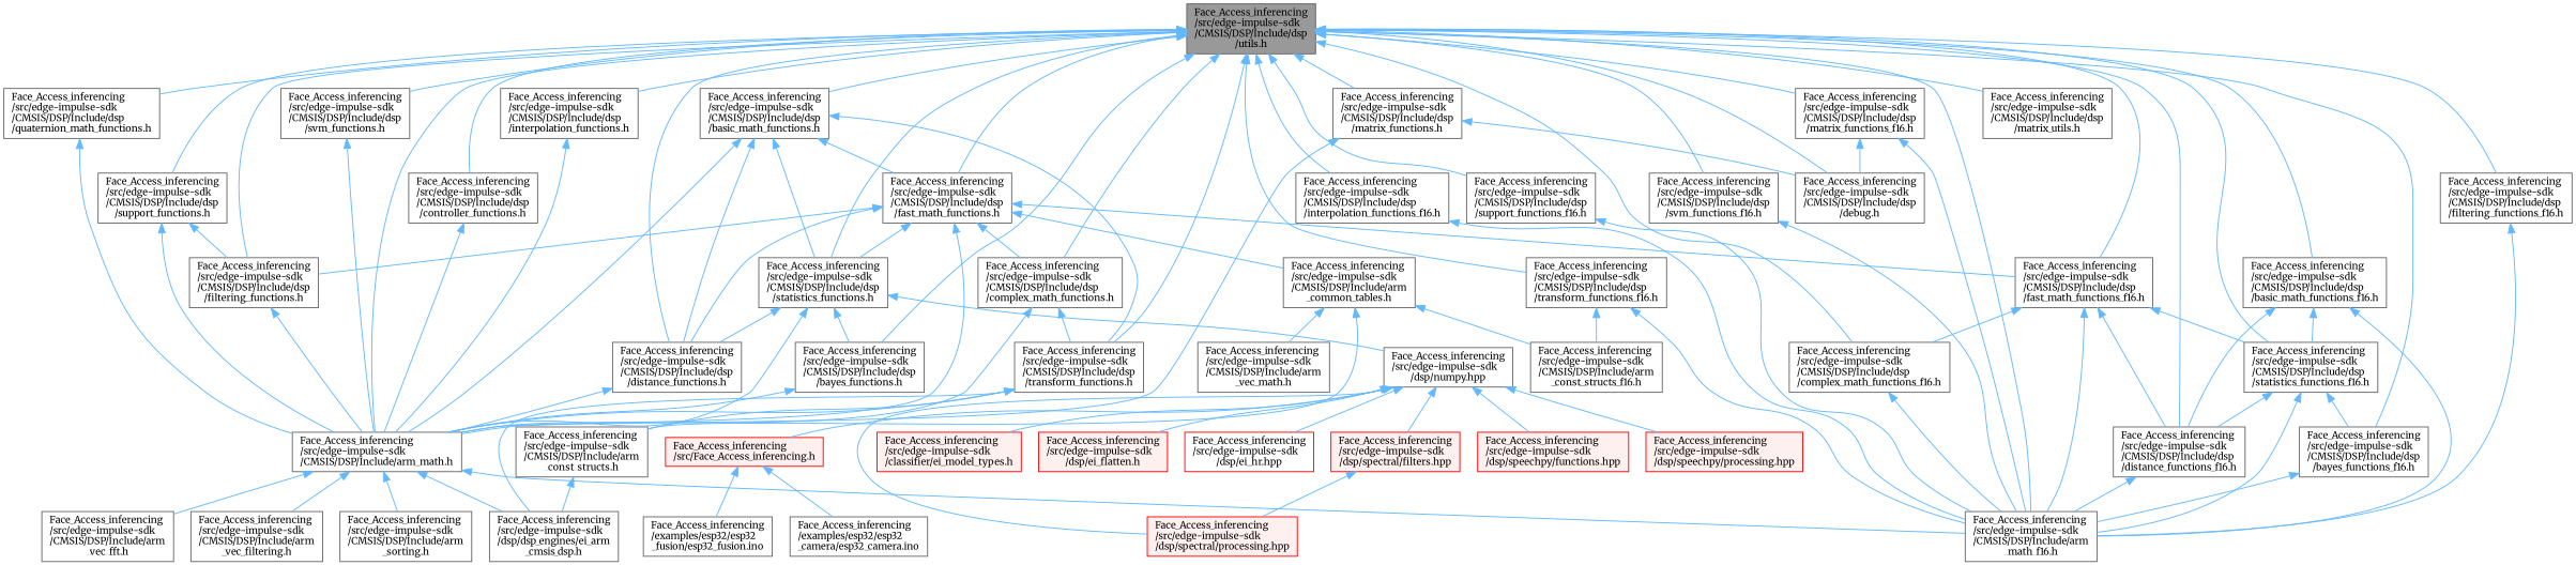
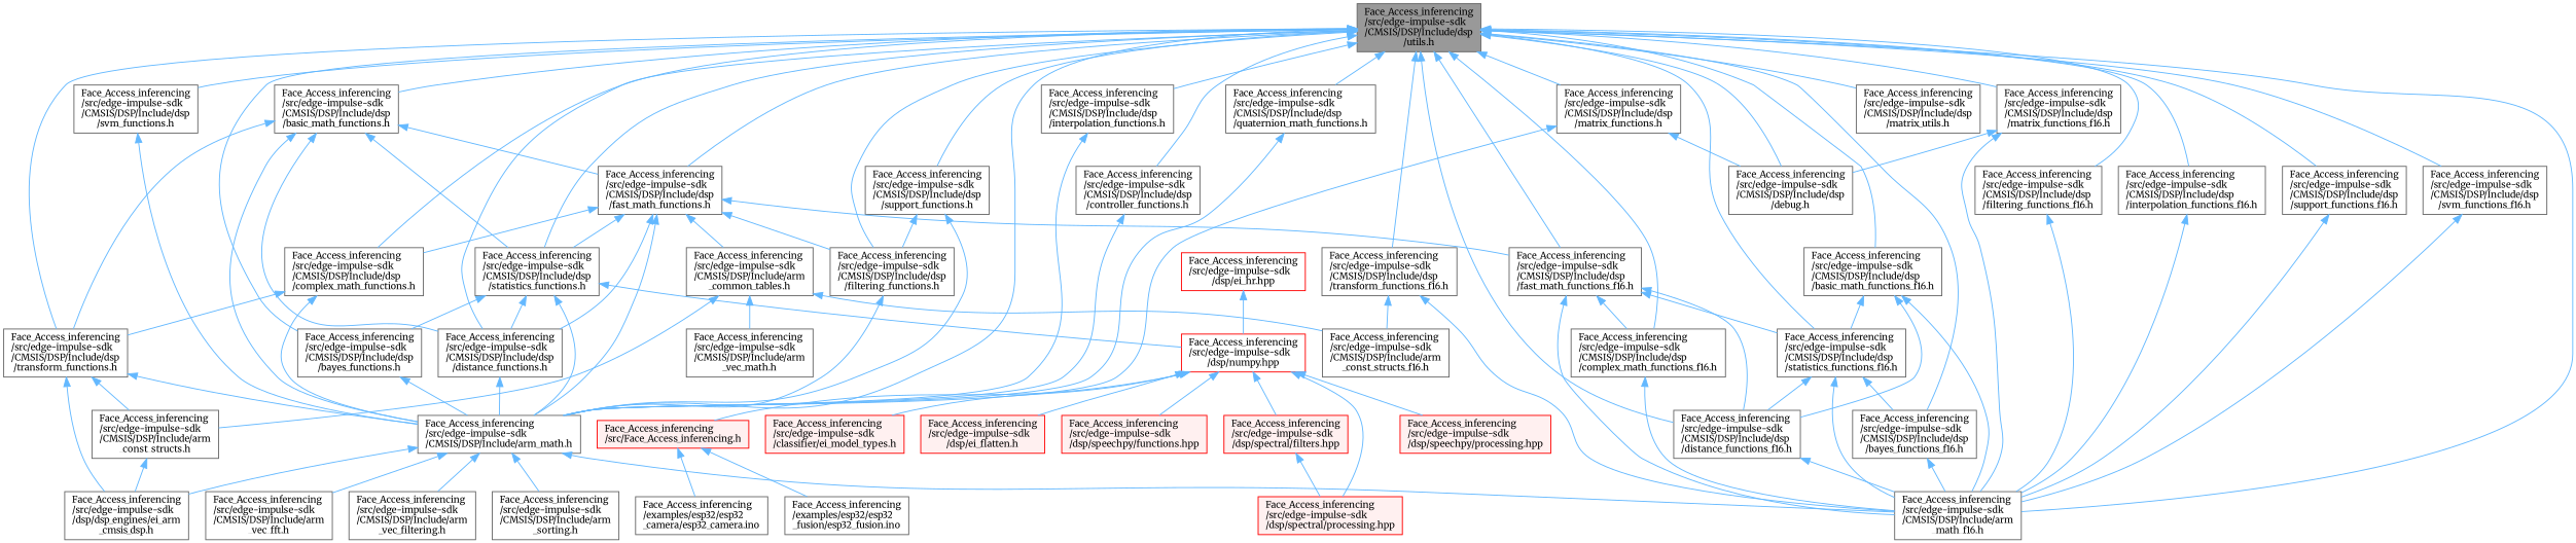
  digraph {
    fontname=Merriweather
    node [color=grey40 fillcolor=white fontname=Merriweather fontsize=10 shape=box style=filled]
    edge [color=steelblue1 dir=back fontname=Merriweather fontsize=10 labelfontname=Helvetica labelfontsize=10 style=solid]
    n1 [color=gray40 fillcolor=grey60 fontcolor=black height=0.2 label="Face_Access_inferencing\l/src/edge-impulse-sdk\l/CMSIS/DSP/Include/dsp\l/utils.h" width=0.4]
    n2 [height=0.2 label="Face_Access_inferencing\l/src/edge-impulse-sdk\l/CMSIS/DSP/Include/arm_math.h" width=0.4]
    n3 [height=0.2 label="Face_Access_inferencing\l/src/edge-impulse-sdk\l/CMSIS/DSP/Include/arm\l_math_f16.h" width=0.4]
    n4 [height=0.2 label="Face_Access_inferencing\l/src/edge-impulse-sdk\l/CMSIS/DSP/Include/dsp\l/basic_math_functions.h" width=0.4]
    n5 [height=0.2 label="Face_Access_inferencing\l/src/edge-impulse-sdk\l/CMSIS/DSP/Include/dsp\l/distance_functions.h" width=0.4]
    n6 [height=0.2 label="Face_Access_inferencing\l/src/edge-impulse-sdk\l/CMSIS/DSP/Include/dsp\l/fast_math_functions.h" width=0.4]
    n7 [height=0.2 label="Face_Access_inferencing\l/src/edge-impulse-sdk\l/CMSIS/DSP/Include/dsp\l/complex_math_functions.h" width=0.4]
    n8 [height=0.2 label="Face_Access_inferencing\l/src/edge-impulse-sdk\l/CMSIS/DSP/Include/dsp\l/transform_functions.h" width=0.4]
    n9 [height=0.2 label="Face_Access_inferencing\l/src/edge-impulse-sdk\l/CMSIS/DSP/Include/dsp\l/fast_math_functions_f16.h" width=0.4]
    n10 [height=0.2 label="Face_Access_inferencing\l/src/edge-impulse-sdk\l/CMSIS/DSP/Include/dsp\l/complex_math_functions_f16.h" width=0.4]
    n11 [height=0.2 label="Face_Access_inferencing\l/src/edge-impulse-sdk\l/CMSIS/DSP/Include/dsp\l/distance_functions_f16.h" width=0.4]
    n12 [height=0.2 label="Face_Access_inferencing\l/src/edge-impulse-sdk\l/CMSIS/DSP/Include/dsp\l/statistics_functions_f16.h" width=0.4]
    n13 [height=0.2 label="Face_Access_inferencing\l/src/edge-impulse-sdk\l/CMSIS/DSP/Include/dsp\l/bayes_functions_f16.h" width=0.4]
    n14 [height=0.2 label="Face_Access_inferencing\l/src/edge-impulse-sdk\l/CMSIS/DSP/Include/dsp\l/filtering_functions.h" width=0.4]
    n15 [height=0.2 label="Face_Access_inferencing\l/src/edge-impulse-sdk\l/CMSIS/DSP/Include/dsp\l/statistics_functions.h" width=0.4]
    n16 [height=0.2 label="Face_Access_inferencing\l/src/edge-impulse-sdk\l/CMSIS/DSP/Include/dsp\l/bayes_functions.h" width=0.4]
    n17 [height=0.2 label="Face_Access_inferencing\l/src/edge-impulse-sdk\l/CMSIS/DSP/Include/dsp\l/basic_math_functions_f16.h" width=0.4]
    n18 [height=0.2 label="Face_Access_inferencing\l/src/edge-impulse-sdk\l/CMSIS/DSP/Include/dsp\l/controller_functions.h" width=0.4]
    n19 [height=0.2 label="Face_Access_inferencing\l/src/edge-impulse-sdk\l/CMSIS/DSP/Include/dsp\l/debug.h" width=0.4]
    n20 [height=0.2 label="Face_Access_inferencing\l/src/edge-impulse-sdk\l/CMSIS/DSP/Include/dsp\l/filtering_functions_f16.h" width=0.4]
    n21 [height=0.2 label="Face_Access_inferencing\l/src/edge-impulse-sdk\l/CMSIS/DSP/Include/dsp\l/interpolation_functions.h" width=0.4]
    n22 [height=0.2 label="Face_Access_inferencing\l/src/edge-impulse-sdk\l/CMSIS/DSP/Include/dsp\l/interpolation_functions_f16.h" width=0.4]
    n23 [height=0.2 label="Face_Access_inferencing\l/src/edge-impulse-sdk\l/CMSIS/DSP/Include/dsp\l/matrix_functions.h" width=0.4]
    n24 [height=0.2 label="Face_Access_inferencing\l/src/edge-impulse-sdk\l/CMSIS/DSP/Include/dsp\l/matrix_functions_f16.h" width=0.4]
    n25 [height=0.2 label="Face_Access_inferencing\l/src/edge-impulse-sdk\l/CMSIS/DSP/Include/dsp\l/matrix_utils.h" width=0.4]
    n26 [height=0.2 label="Face_Access_inferencing\l/src/edge-impulse-sdk\l/CMSIS/DSP/Include/dsp\l/quaternion_math_functions.h" width=0.4]
    n27 [height=0.2 label="Face_Access_inferencing\l/src/edge-impulse-sdk\l/CMSIS/DSP/Include/dsp\l/support_functions.h" width=0.4]
    n28 [height=0.2 label="Face_Access_inferencing\l/src/edge-impulse-sdk\l/CMSIS/DSP/Include/dsp\l/support_functions_f16.h" width=0.4]
    n29 [height=0.2 label="Face_Access_inferencing\l/src/edge-impulse-sdk\l/CMSIS/DSP/Include/dsp\l/svm_functions.h" width=0.4]
    n30 [height=0.2 label="Face_Access_inferencing\l/src/edge-impulse-sdk\l/CMSIS/DSP/Include/dsp\l/svm_functions_f16.h" width=0.4]
    n31 [height=0.2 label="Face_Access_inferencing\l/src/edge-impulse-sdk\l/CMSIS/DSP/Include/dsp\l/transform_functions_f16.h" width=0.4]
    n32 [height=0.2 label="Face_Access_inferencing\l/src/edge-impulse-sdk\l/CMSIS/DSP/Include/arm\l_sorting.h" width=0.4]
    n33 [height=0.2 label="Face_Access_inferencing\l/src/edge-impulse-sdk\l/CMSIS/DSP/Include/arm\l_vec_fft.h" width=0.4]
    n34 [height=0.2 label="Face_Access_inferencing\l/src/edge-impulse-sdk\l/CMSIS/DSP/Include/arm\l_vec_filtering.h" width=0.4]
    n35 [height=0.2 label="Face_Access_inferencing\l/src/edge-impulse-sdk\l/dsp/dsp_engines/ei_arm\l_cmsis_dsp.h" width=0.4]
    n36 [height=0.2 label="Face_Access_inferencing\l/src/edge-impulse-sdk\l/CMSIS/DSP/Include/arm\l_common_tables.h" width=0.4]
    n37 [height=0.2 label="Face_Access_inferencing\l/src/edge-impulse-sdk\l/CMSIS/DSP/Include/arm\l_const_structs.h" width=0.4]
-   n38 [height=0.2 label="Face_Access_inferencing\l/src/edge-impulse-sdk\l/dsp/numpy.hpp" width=0.4]
+   n38 [color=red height=0.2 label="Face_Access_inferencing\l/src/edge-impulse-sdk\l/dsp/numpy.hpp" width=0.4]
    n39 [height=0.2 label="Face_Access_inferencing\l/src/edge-impulse-sdk\l/CMSIS/DSP/Include/arm\l_const_structs_f16.h" width=0.4]
    n40 [height=0.2 label="Face_Access_inferencing\l/src/edge-impulse-sdk\l/CMSIS/DSP/Include/arm\l_vec_math.h" width=0.4]
    n41 [color=red fillcolor="#FFF0F0" height=0.2 label="Face_Access_inferencing\l/src/Face_Access_inferencing.h" width=0.4]
    n42 [color=red fillcolor="#FFF0F0" height=0.2 label="Face_Access_inferencing\l/src/edge-impulse-sdk\l/classifier/ei_model_types.h" width=0.4]
    n43 [color=red fillcolor="#FFF0F0" height=0.2 label="Face_Access_inferencing\l/src/edge-impulse-sdk\l/dsp/ei_flatten.h" width=0.4]
    n44 [color=red height=0.2 label="Face_Access_inferencing\l/src/edge-impulse-sdk\l/dsp/ei_hr.hpp" width=0.4]
    n45 [color=red fillcolor="#FFF0F0" height=0.2 label="Face_Access_inferencing\l/src/edge-impulse-sdk\l/dsp/spectral/filters.hpp" width=0.4]
    n46 [color=red fillcolor="#FFF0F0" height=0.2 label="Face_Access_inferencing\l/src/edge-impulse-sdk\l/dsp/spectral/processing.hpp" width=0.4]
    n47 [color=red fillcolor="#FFF0F0" height=0.2 label="Face_Access_inferencing\l/src/edge-impulse-sdk\l/dsp/speechpy/functions.hpp" width=0.4]
    n48 [color=red fillcolor="#FFF0F0" height=0.2 label="Face_Access_inferencing\l/src/edge-impulse-sdk\l/dsp/speechpy/processing.hpp" width=0.4]
    n49 [height=0.2 label="Face_Access_inferencing\l/examples/esp32/esp32\l_camera/esp32_camera.ino" width=0.4]
    n50 [height=0.2 label="Face_Access_inferencing\l/examples/esp32/esp32\l_fusion/esp32_fusion.ino" width=0.4]
    n1 -> n2
    n1 -> n3
    n1 -> n4
    n1 -> n5
    n1 -> n6
    n1 -> n7
    n1 -> n8
    n1 -> n9
    n1 -> n10
    n1 -> n11
    n1 -> n12
    n1 -> n13
    n1 -> n14
    n1 -> n15
    n1 -> n16
    n1 -> n17
    n1 -> n18
    n1 -> n19
    n1 -> n20
    n1 -> n21
    n1 -> n22
    n1 -> n23
    n1 -> n24
    n1 -> n25
    n1 -> n26
    n1 -> n27
    n1 -> n28
    n1 -> n29
    n1 -> n30
    n1 -> n31
    n2 -> n3
    n2 -> n32
    n2 -> n33
    n2 -> n34
    n2 -> n35
    n4 -> n2
    n4 -> n5
    n4 -> n6
    n4 -> n8
    n4 -> n15
    n5 -> n2
    n6 -> n2
    n6 -> n5
    n6 -> n7
    n6 -> n9
    n6 -> n14
    n6 -> n15
    n6 -> n36
    n7 -> n2
    n7 -> n8
    n8 -> n2
    n8 -> n35
    n8 -> n37
    n9 -> n3
    n9 -> n10
    n9 -> n11
    n9 -> n12
    n10 -> n3
    n11 -> n3
    n12 -> n3
    n12 -> n11
    n12 -> n13
    n13 -> n3
    n14 -> n2
    n15 -> n2
    n15 -> n5
    n15 -> n16
    n15 -> n38
    n16 -> n2
    n17 -> n3
    n17 -> n11
    n17 -> n12
    n18 -> n2
    n20 -> n3
    n21 -> n2
    n22 -> n3
    n23 -> n2
    n23 -> n19
    n24 -> n3
    n24 -> n19
    n26 -> n2
    n27 -> n2
    n27 -> n14
    n28 -> n3
    n29 -> n2
    n30 -> n3
    n31 -> n3
    n31 -> n39
    n36 -> n37
    n36 -> n39
    n36 -> n40
    n37 -> n35
    n38 -> n41
    n38 -> n42
    n38 -> n43
-   n38 -> n44
+   n44 -> n38
    n38 -> n45
    n38 -> n46
    n38 -> n47
    n38 -> n48
    n41 -> n49
    n41 -> n50
    n45 -> n46
  }
